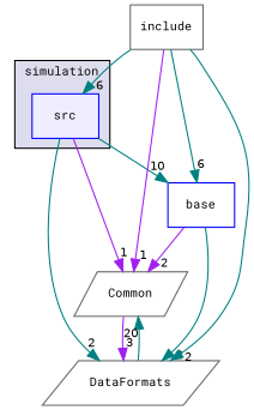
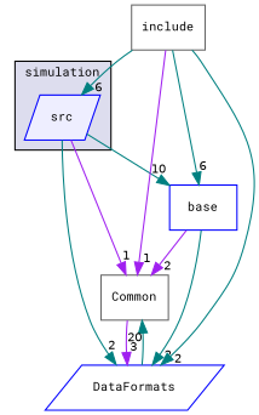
  digraph {
    compound=true
    fontname="Roboto Mono"
    node [color=gray40 fontname="Roboto Mono" fontsize=10 shape=box]
    edge [color=teal fontname="Roboto Mono" headlabel=2 labeldistance=1.5 labelfontname=Helvetica labelfontsize=10]
-   n1 [color=blue fillcolor="#eeeeff" label=src pencolor=black style=filled]
-   n2 [label=Common shape=parallelogram]
+   n1 [color=blue fillcolor="#eeeeff" label=src pencolor=black shape=parallelogram style=filled]
+   n2 [label=Common]
    n3 [color=blue label=base]
-   n4 [label=DataFormats shape=parallelogram]
+   n4 [color=blue label=DataFormats shape=parallelogram]
    n5 [label=include]
    subgraph cluster_1 {
      bgcolor="#ddddee"
      fontsize=10
      label=simulation
      pencolor=black
      n1
    }
    n1 -> n2 [color=purple headlabel=1]
    n1 -> n3 [headlabel=10]
    n1 -> n4
    n2 -> n4 [color=purple headlabel=3]
    n3 -> n2 [color=purple]
    n3 -> n4
    n4 -> n2 [headlabel=20]
    n5 -> n1 [headlabel=6]
    n5 -> n2 [color=purple headlabel=1]
    n5 -> n3 [headlabel=6]
    n5 -> n4
  }
